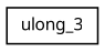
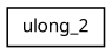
  digraph {
    rankdir=LR
    fontname="Noto Sans"
-   n1 [color=black fillcolor=white fontname="Noto Sans" fontsize=10 height=0.2 label=ulong_3 shape=record style=filled width=0.4]
+   n1 [color=black fillcolor=white fontname="Noto Sans" fontsize=10 height=0.2 label=ulong_2 shape=record style=filled width=0.4]
  }
